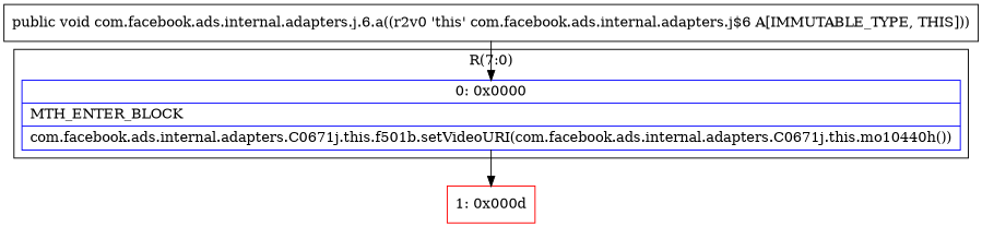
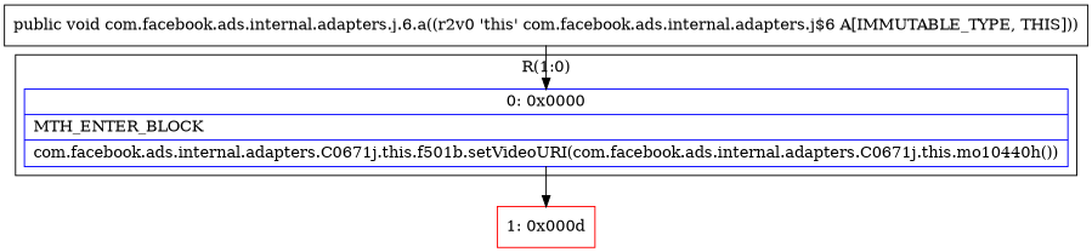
  digraph {
    node [shape=record]
    n1 [color=blue label="{0\:\ 0x0000|MTH_ENTER_BLOCK\l|com.facebook.ads.internal.adapters.C0671j.this.f501b.setVideoURI(com.facebook.ads.internal.adapters.C0671j.this.mo10440h())\l}"]
    n2 [color=red label="{1\:\ 0x000d}"]
    n3 [label="{public void com.facebook.ads.internal.adapters.j.6.a((r2v0 'this' com.facebook.ads.internal.adapters.j$6 A[IMMUTABLE_TYPE, THIS])) }"]
    subgraph cluster_1 {
-     label="R(7:0)"
+     label="R(1:0)"
      n1
    }
    n1 -> n2
    n3 -> n1
  }
